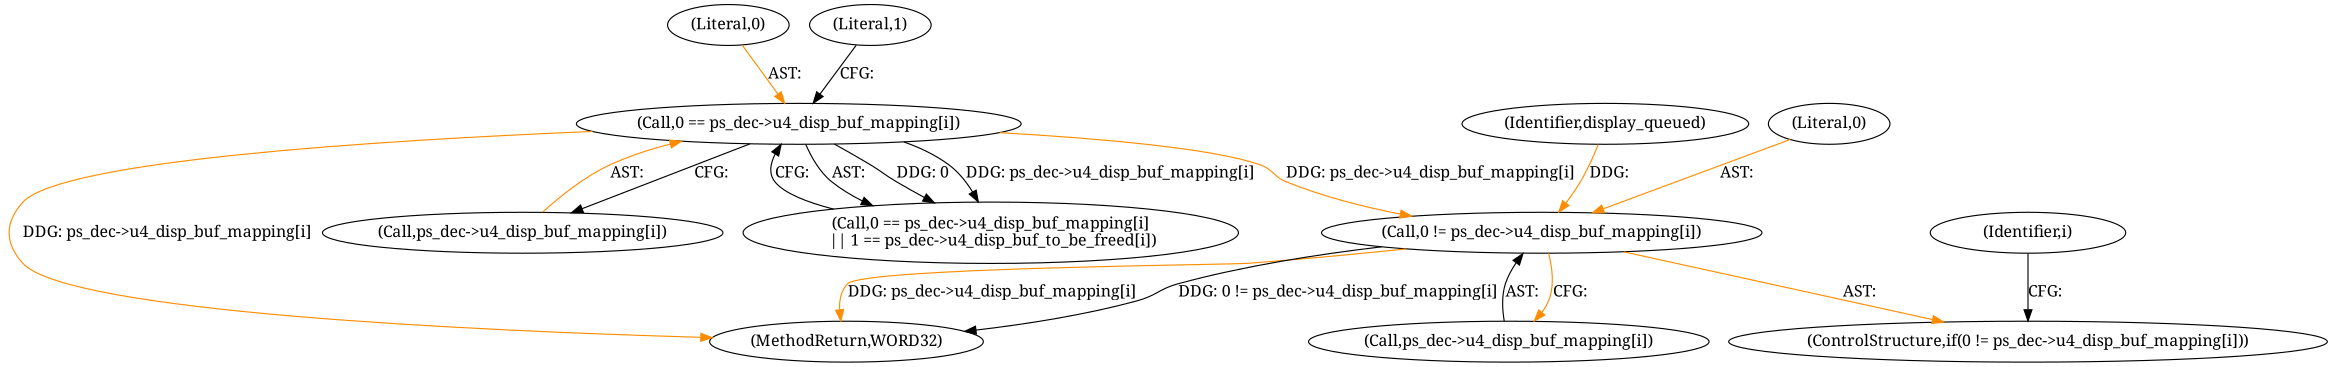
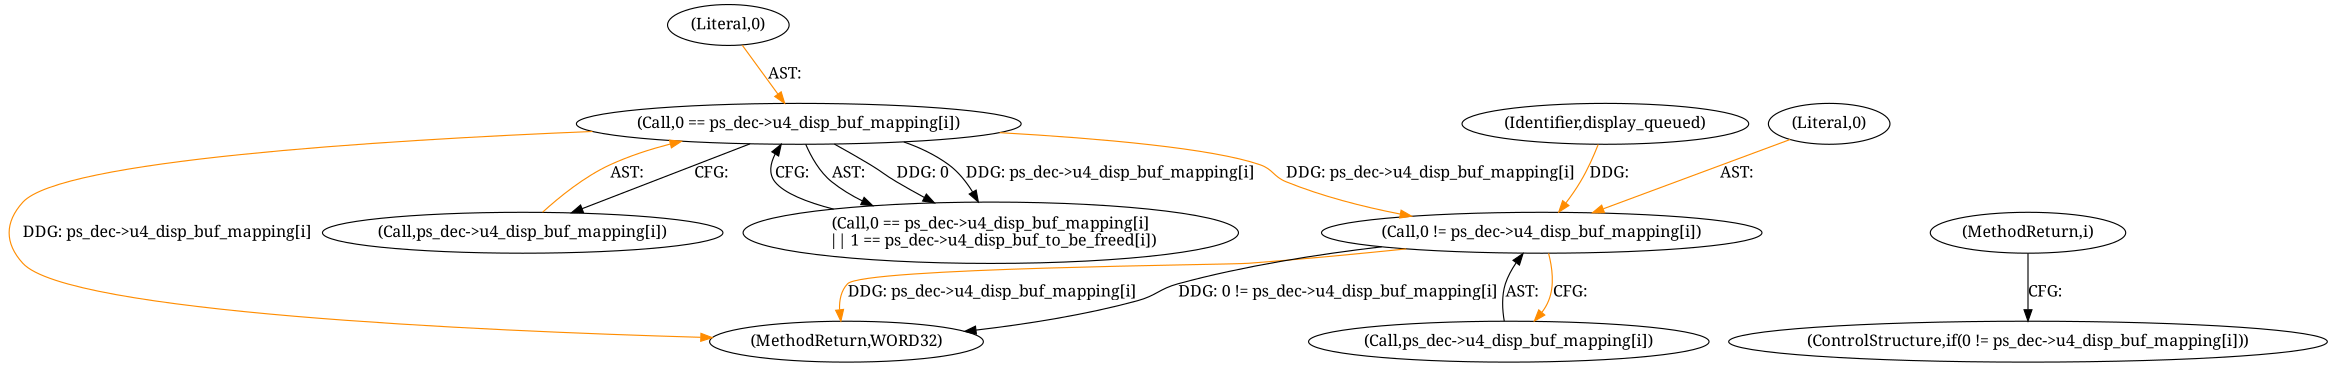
  digraph {
    fontname="Noto Serif"
    node [fontname="Noto Serif"]
    edge [color=darkorange fontname="Noto Serif"]
    n1 [label="(Call,0 != ps_dec->u4_disp_buf_mapping[i])"]
    n2 [label="(MethodReturn,WORD32)"]
    n3 [label="(ControlStructure,if(0 != ps_dec->u4_disp_buf_mapping[i]))"]
    n4 [label="(Call,ps_dec->u4_disp_buf_mapping[i])"]
    n5 [label="(Call,0 == ps_dec->u4_disp_buf_mapping[i])"]
    n6 [label="(Call,ps_dec->u4_disp_buf_mapping[i])"]
    n7 [label="(Call,0 == ps_dec->u4_disp_buf_mapping[i]\n || 1 == ps_dec->u4_disp_buf_to_be_freed[i])"]
    n8 [label="(Literal,0)"]
    n9 [label="(Literal,0)"]
-   n10 [label="(Identifier,i)"]
+   n10 [label="(MethodReturn,i)"]
    n11 [label="(Identifier,display_queued)"]
-   n12 [label="(Literal,1)"]
    n1 -> n2 [label="DDG: ps_dec->u4_disp_buf_mapping[i]"]
    n1 -> n2 [color=black label="DDG: 0 != ps_dec->u4_disp_buf_mapping[i]"]
-   n1 -> n3 [label="AST: "]
    n1 -> n4 [label="CFG: "]
    n4 -> n1 [color=black label="AST: "]
    n5 -> n1 [label="DDG: ps_dec->u4_disp_buf_mapping[i]"]
    n5 -> n2 [label="DDG: ps_dec->u4_disp_buf_mapping[i]"]
    n5 -> n6 [color=black label="CFG: "]
    n5 -> n7 [color=black label="AST: "]
    n5 -> n7 [color=black label="DDG: 0"]
    n5 -> n7 [color=black label="DDG: ps_dec->u4_disp_buf_mapping[i]"]
    n6 -> n5 [label="AST: "]
    n7 -> n5 [color=black label="CFG: "]
    n8 -> n5 [label="AST: "]
    n9 -> n1 [label="AST: "]
    n10 -> n3 [color=black label="CFG: "]
    n11 -> n1 [label="DDG: "]
-   n12 -> n5 [color=black label="CFG: "]
  }
